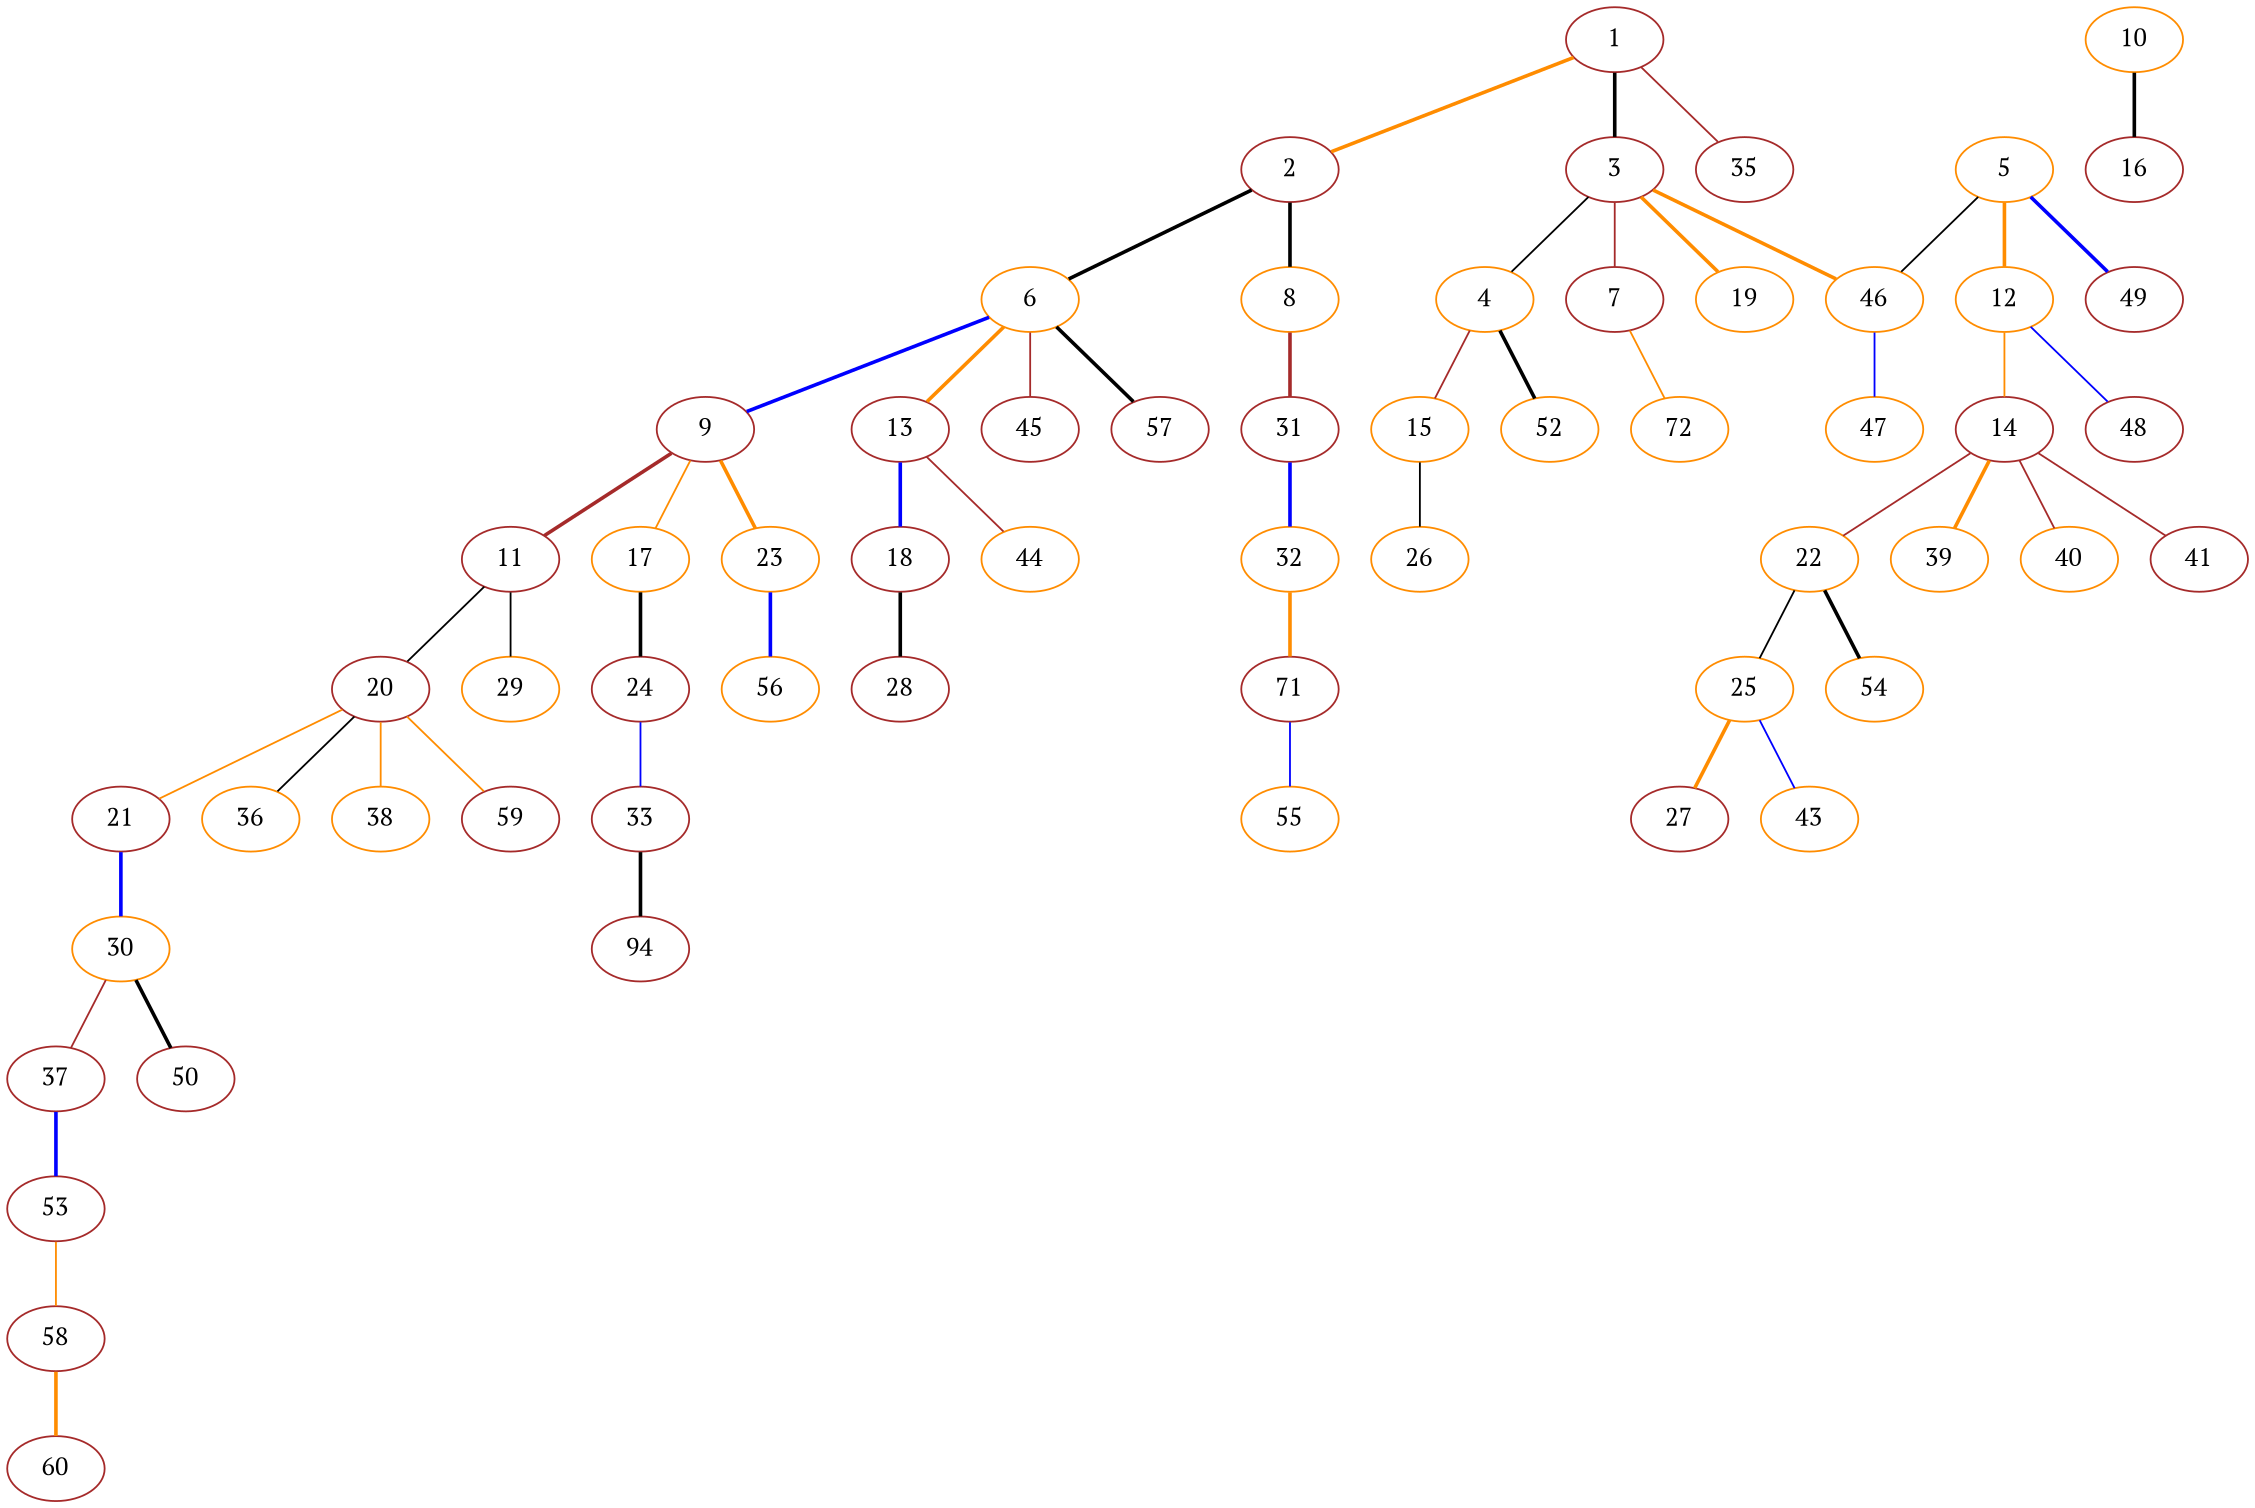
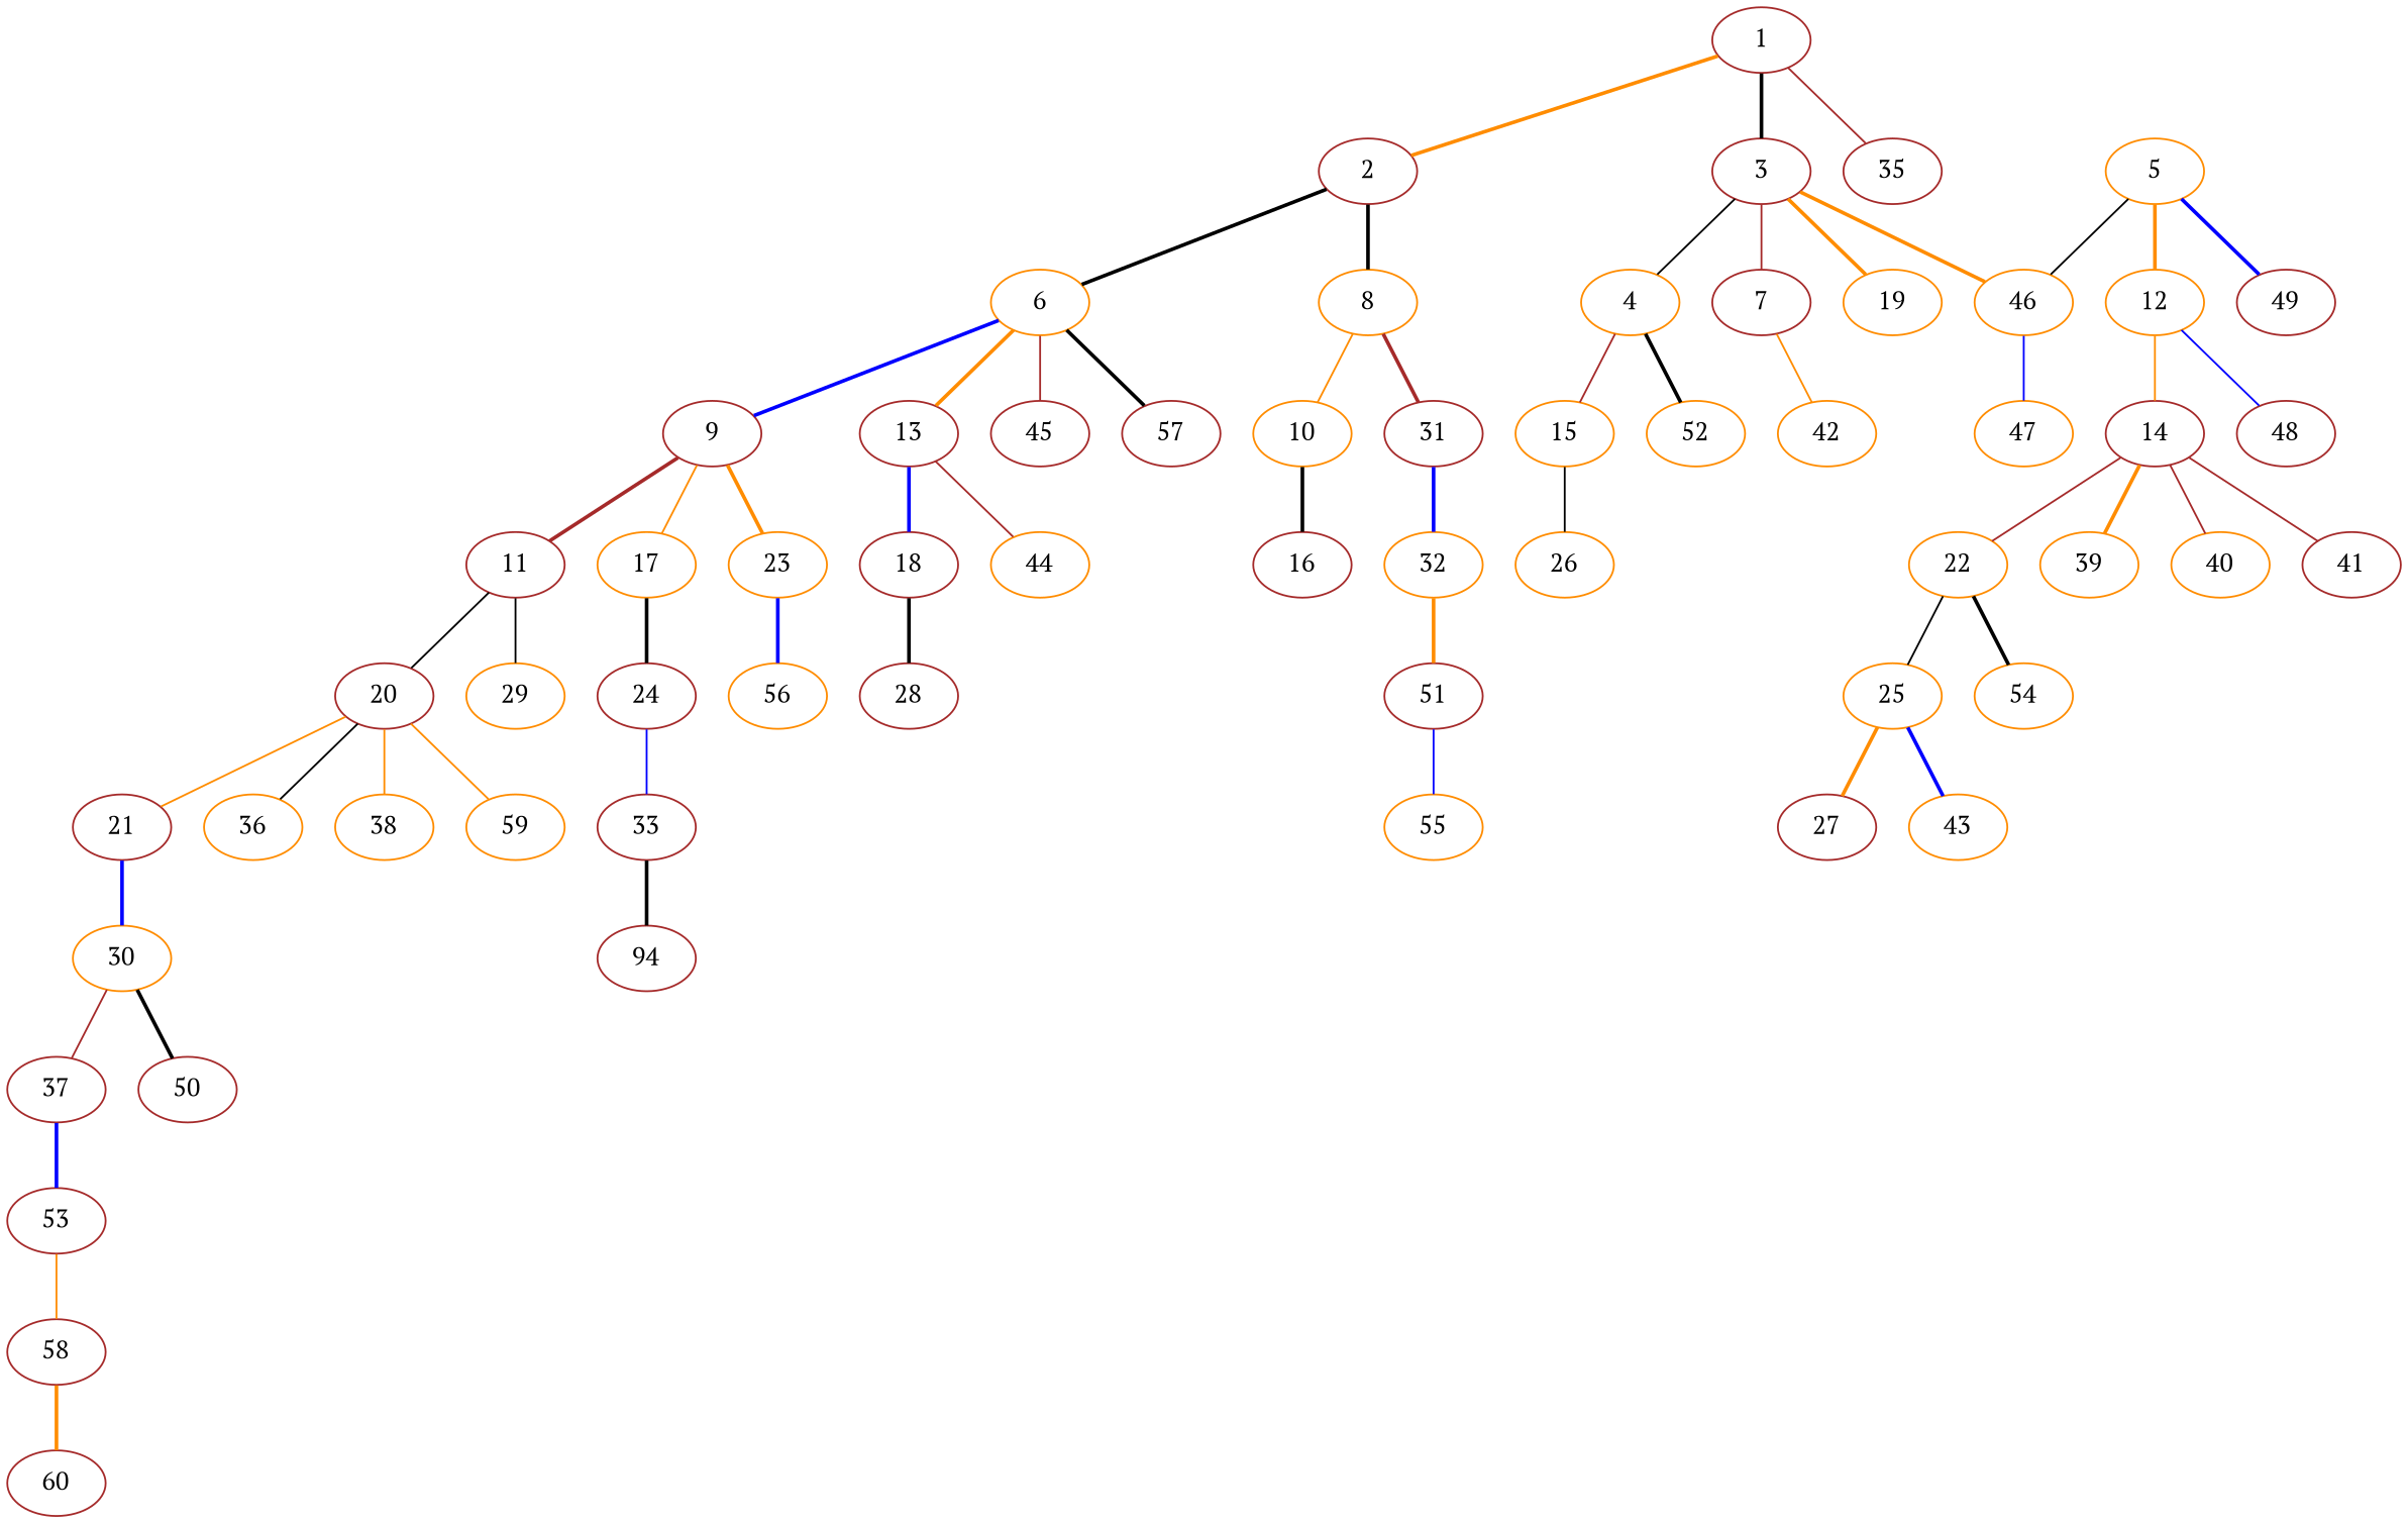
  graph {
    fontname="PT Serif"
    node [color=brown fontname="PT Serif"]
    edge [color=darkorange fontname="PT Serif" style=bold]
    1
    2
    3
    35
    6 [color=darkorange]
    8 [color=darkorange]
    4 [color=darkorange]
    7
    19 [color=darkorange]
    46 [color=darkorange]
    9
    13
    45
    57
    10 [color=darkorange]
    31
    15 [color=darkorange]
    52 [color=darkorange]
    5 [color=darkorange]
    12 [color=darkorange]
    49
-   42 [color=darkorange label=72]
+   42 [color=darkorange]
    11
    17 [color=darkorange]
    23 [color=darkorange]
    18
    44 [color=darkorange]
    16
    32 [color=darkorange]
    26 [color=darkorange]
    14
    48
    47 [color=darkorange]
    22 [color=darkorange]
    39 [color=darkorange]
    40 [color=darkorange]
    41
    20
    29 [color=darkorange]
    24
    56 [color=darkorange]
    28
-   51 [label=71]
+   51
    21
    36 [color=darkorange]
    38 [color=darkorange]
-   59
+   59 [color=darkorange]
    33
    30 [color=darkorange]
    25 [color=darkorange]
    54 [color=darkorange]
    27
    43 [color=darkorange]
    n54 [label=94]
    37
    50
    53
    58
    55 [color=darkorange]
    60
    1 -- 2
    1 -- 3 [color=black]
    1 -- 35 [color=brown style=solid]
    2 -- 6 [color=black]
    2 -- 8 [color=black]
    3 -- 4 [color=black style=solid]
    3 -- 7 [color=brown style=solid]
    3 -- 19
    3 -- 46
    6 -- 9 [color=blue]
    6 -- 13
    6 -- 45 [color=brown style=solid]
    6 -- 57 [color=black]
+   8 -- 10 [style=solid]
    8 -- 31 [color=brown]
    4 -- 15 [color=brown style=solid]
    4 -- 52 [color=black]
    7 -- 42 [style=solid]
    46 -- 47 [color=blue style=solid]
    9 -- 11 [color=brown]
    9 -- 17 [style=solid]
    9 -- 23
    13 -- 18 [color=blue]
    13 -- 44 [color=brown style=solid]
    10 -- 16 [color=black]
    31 -- 32 [color=blue]
    15 -- 26 [color=black style=solid]
    5 -- 46 [color=black style=solid]
    5 -- 12
    5 -- 49 [color=blue]
    12 -- 14 [style=solid]
    12 -- 48 [color=blue style=solid]
    11 -- 20 [color=black style=solid]
    11 -- 29 [color=black style=solid]
    17 -- 24 [color=black]
    23 -- 56 [color=blue]
    18 -- 28 [color=black]
    32 -- 51
    14 -- 22 [color=brown style=solid]
    14 -- 39
    14 -- 40 [color=brown style=solid]
    14 -- 41 [color=brown style=solid]
    22 -- 25 [color=black style=solid]
    22 -- 54 [color=black]
    20 -- 21 [style=solid]
    20 -- 36 [color=black style=solid]
    20 -- 38 [style=solid]
    20 -- 59 [style=solid]
    24 -- 33 [color=blue style=solid]
    51 -- 55 [color=blue style=solid]
    21 -- 30 [color=blue]
    33 -- n54 [color=black]
    30 -- 37 [color=brown style=solid]
    30 -- 50 [color=black]
    25 -- 27
-   25 -- 43 [color=blue style=solid]
+   25 -- 43 [color=blue]
    37 -- 53 [color=blue]
    53 -- 58 [style=solid]
    58 -- 60
  }
